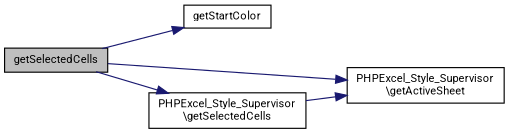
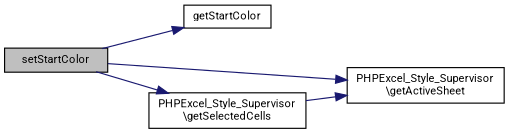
  digraph {
    rankdir=LR
    fontname=Roboto
    node [color=black fillcolor=white fontname=Roboto fontsize=10 shape=record style=filled]
    edge [color=midnightblue fontname=Roboto fontsize=10 labelfontname=Helvetica labelfontsize=10 style=solid]
-   n1 [fillcolor=grey75 fontcolor=black height=0.2 label=getSelectedCells width=0.4]
+   n1 [fillcolor=grey75 fontcolor=black height=0.2 label=setStartColor width=0.4]
    n2 [height=0.2 label=getStartColor width=0.4]
    n3 [height=0.2 label="PHPExcel_Style_Supervisor\l\\getActiveSheet" width=0.4]
    n4 [height=0.2 label="PHPExcel_Style_Supervisor\l\\getSelectedCells" width=0.4]
    n1 -> n2
    n1 -> n3
    n1 -> n4
    n4 -> n3
  }
